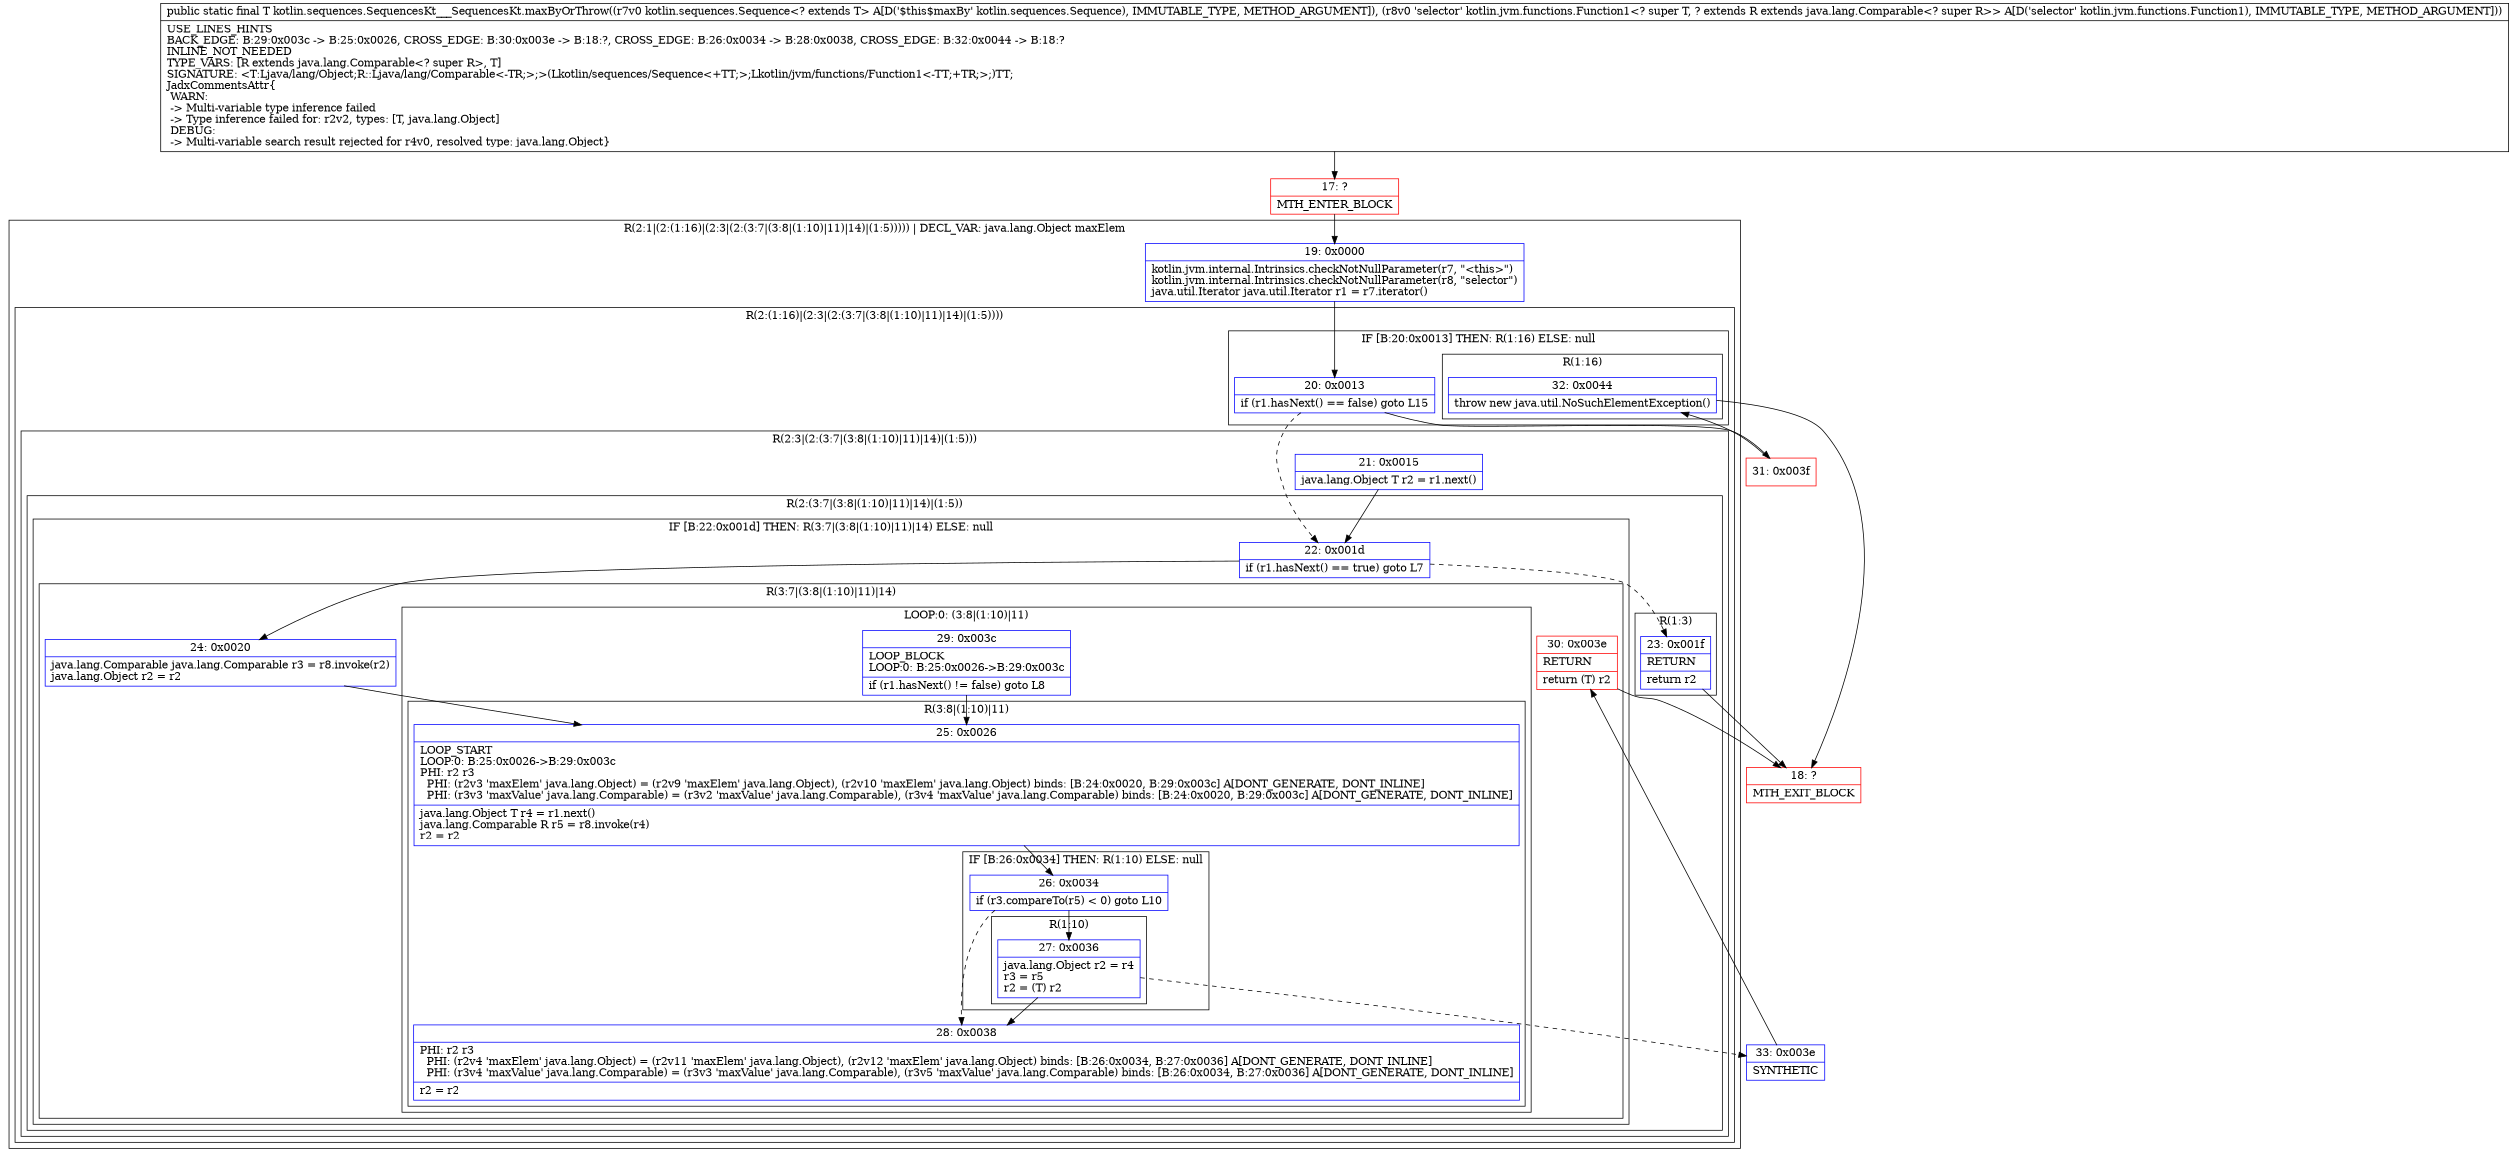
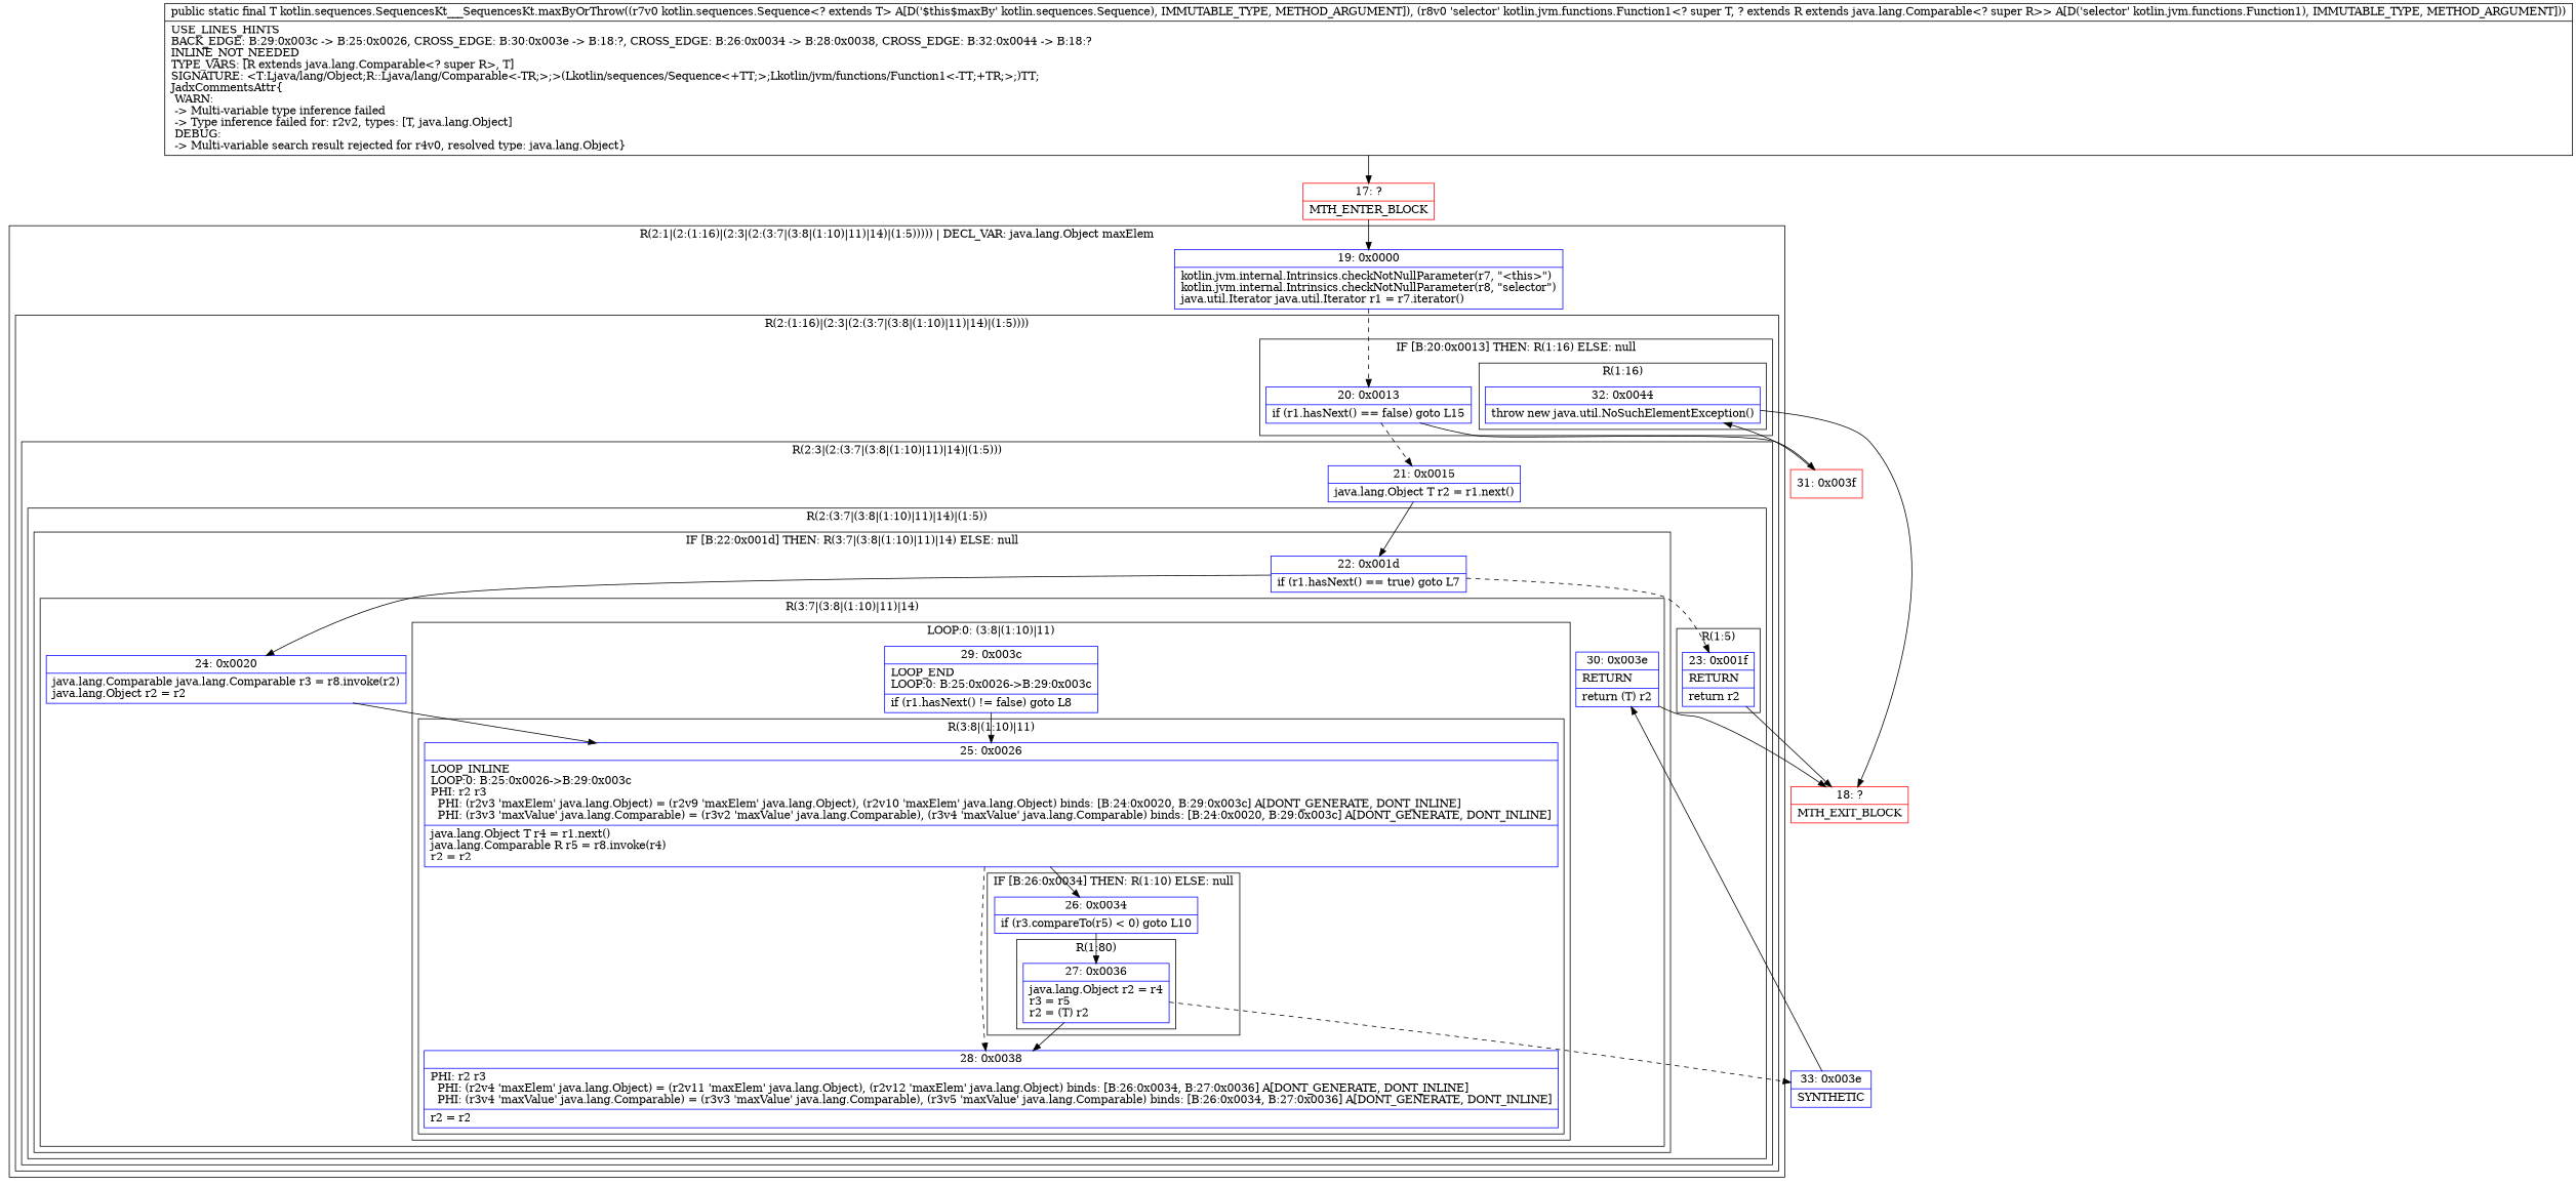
  digraph {
    node [color=blue shape=record]
    n1 [label="{32\:\ 0x0044|throw new java.util.NoSuchElementException()\l}"]
    n2 [label="{20\:\ 0x0013|if (r1.hasNext() == false) goto L15\l}"]
    n3 [label="{27\:\ 0x0036|java.lang.Object r2 = r4\lr3 = r5\lr2 = (T) r2\l}"]
    n4 [label="{26\:\ 0x0034|if (r3.compareTo(r5) \< 0) goto L10\l}"]
-   n5 [label="{25\:\ 0x0026|LOOP_START\lLOOP:0: B:25:0x0026\-\>B:29:0x003c\lPHI: r2 r3 \l  PHI: (r2v3 'maxElem' java.lang.Object) = (r2v9 'maxElem' java.lang.Object), (r2v10 'maxElem' java.lang.Object) binds: [B:24:0x0020, B:29:0x003c] A[DONT_GENERATE, DONT_INLINE]\l  PHI: (r3v3 'maxValue' java.lang.Comparable) = (r3v2 'maxValue' java.lang.Comparable), (r3v4 'maxValue' java.lang.Comparable) binds: [B:24:0x0020, B:29:0x003c] A[DONT_GENERATE, DONT_INLINE]\l|java.lang.Object T r4 = r1.next()\ljava.lang.Comparable R r5 = r8.invoke(r4)\lr2 = r2\l}"]
+   n5 [label="{25\:\ 0x0026|LOOP_INLINE\lLOOP:0: B:25:0x0026\-\>B:29:0x003c\lPHI: r2 r3 \l  PHI: (r2v3 'maxElem' java.lang.Object) = (r2v9 'maxElem' java.lang.Object), (r2v10 'maxElem' java.lang.Object) binds: [B:24:0x0020, B:29:0x003c] A[DONT_GENERATE, DONT_INLINE]\l  PHI: (r3v3 'maxValue' java.lang.Comparable) = (r3v2 'maxValue' java.lang.Comparable), (r3v4 'maxValue' java.lang.Comparable) binds: [B:24:0x0020, B:29:0x003c] A[DONT_GENERATE, DONT_INLINE]\l|java.lang.Object T r4 = r1.next()\ljava.lang.Comparable R r5 = r8.invoke(r4)\lr2 = r2\l}"]
    n6 [label="{28\:\ 0x0038|PHI: r2 r3 \l  PHI: (r2v4 'maxElem' java.lang.Object) = (r2v11 'maxElem' java.lang.Object), (r2v12 'maxElem' java.lang.Object) binds: [B:26:0x0034, B:27:0x0036] A[DONT_GENERATE, DONT_INLINE]\l  PHI: (r3v4 'maxValue' java.lang.Comparable) = (r3v3 'maxValue' java.lang.Comparable), (r3v5 'maxValue' java.lang.Comparable) binds: [B:26:0x0034, B:27:0x0036] A[DONT_GENERATE, DONT_INLINE]\l|r2 = r2\l}"]
-   n7 [label="{29\:\ 0x003c|LOOP_BLOCK\lLOOP:0: B:25:0x0026\-\>B:29:0x003c\l|if (r1.hasNext() != false) goto L8\l}"]
+   n7 [label="{29\:\ 0x003c|LOOP_END\lLOOP:0: B:25:0x0026\-\>B:29:0x003c\l|if (r1.hasNext() != false) goto L8\l}"]
    n8 [label="{24\:\ 0x0020|java.lang.Comparable java.lang.Comparable r3 = r8.invoke(r2)\ljava.lang.Object r2 = r2\l}"]
-   n9 [color=red label="{30\:\ 0x003e|RETURN\l|return (T) r2\l}"]
+   n9 [label="{30\:\ 0x003e|RETURN\l|return (T) r2\l}"]
    n10 [label="{22\:\ 0x001d|if (r1.hasNext() == true) goto L7\l}"]
    n11 [label="{23\:\ 0x001f|RETURN\l|return r2\l}"]
    n12 [label="{21\:\ 0x0015|java.lang.Object T r2 = r1.next()\l}"]
    n13 [label="{19\:\ 0x0000|kotlin.jvm.internal.Intrinsics.checkNotNullParameter(r7, \"\<this\>\")\lkotlin.jvm.internal.Intrinsics.checkNotNullParameter(r8, \"selector\")\ljava.util.Iterator java.util.Iterator r1 = r7.iterator()\l}"]
    n14 [color=red label="{18\:\ ?|MTH_EXIT_BLOCK\l}"]
    n15 [color=red label="{31\:\ 0x003f}"]
    n16 [label="{33\:\ 0x003e|SYNTHETIC\l}"]
    n17 [color=red label="{17\:\ ?|MTH_ENTER_BLOCK\l}"]
    n18 [label="{public static final T kotlin.sequences.SequencesKt___SequencesKt.maxByOrThrow((r7v0 kotlin.sequences.Sequence\<? extends T\> A[D('$this$maxBy' kotlin.sequences.Sequence), IMMUTABLE_TYPE, METHOD_ARGUMENT]), (r8v0 'selector' kotlin.jvm.functions.Function1\<? super T, ? extends R extends java.lang.Comparable\<? super R\>\> A[D('selector' kotlin.jvm.functions.Function1), IMMUTABLE_TYPE, METHOD_ARGUMENT]))  | USE_LINES_HINTS\lBACK_EDGE: B:29:0x003c \-\> B:25:0x0026, CROSS_EDGE: B:30:0x003e \-\> B:18:?, CROSS_EDGE: B:26:0x0034 \-\> B:28:0x0038, CROSS_EDGE: B:32:0x0044 \-\> B:18:?\lINLINE_NOT_NEEDED\lTYPE_VARS: [R extends java.lang.Comparable\<? super R\>, T]\lSIGNATURE: \<T:Ljava\/lang\/Object;R::Ljava\/lang\/Comparable\<\-TR;\>;\>(Lkotlin\/sequences\/Sequence\<+TT;\>;Lkotlin\/jvm\/functions\/Function1\<\-TT;+TR;\>;)TT;\lJadxCommentsAttr\{\l WARN: \l \-\> Multi\-variable type inference failed\l \-\> Type inference failed for: r2v2, types: [T, java.lang.Object]\l DEBUG: \l \-\> Multi\-variable search result rejected for r4v0, resolved type: java.lang.Object\}\l}" color=""]
    subgraph cluster_1 {
      label="R(2:1|(2:(1:16)|(2:3|(2:(3:7|(3:8|(1:10)|11)|14)|(1:5))))) | DECL_VAR: java.lang.Object maxElem\l"
      n13
      subgraph cluster_2 {
        label="R(2:(1:16)|(2:3|(2:(3:7|(3:8|(1:10)|11)|14)|(1:5))))"
        subgraph cluster_3 {
          label="IF [B:20:0x0013] THEN: R(1:16) ELSE: null"
          n2
          subgraph cluster_4 {
            label="R(1:16)"
            n1
          }
        }
        subgraph cluster_5 {
          label="R(2:3|(2:(3:7|(3:8|(1:10)|11)|14)|(1:5)))"
          n12
          subgraph cluster_6 {
            label="R(2:(3:7|(3:8|(1:10)|11)|14)|(1:5))"
            subgraph cluster_7 {
              label="IF [B:22:0x001d] THEN: R(3:7|(3:8|(1:10)|11)|14) ELSE: null"
              n10
              subgraph cluster_8 {
                label="R(3:7|(3:8|(1:10)|11)|14)"
                n8
                n9
                subgraph cluster_9 {
                  label="LOOP:0: (3:8|(1:10)|11)"
                  n7
                  subgraph cluster_10 {
                    label="R(3:8|(1:10)|11)"
                    n5
                    n6
                    subgraph cluster_11 {
                      label="IF [B:26:0x0034] THEN: R(1:10) ELSE: null"
                      n4
                      subgraph cluster_12 {
-                       label="R(1:10)"
+                       label="R(1:80)"
                        n3
                      }
                    }
                  }
                }
              }
            }
            subgraph cluster_13 {
-             label="R(1:3)"
+             label="R(1:5)"
              n11
            }
          }
        }
      }
    }
    n1 -> n14
-   n2 -> n10 [style=dashed]
+   n2 -> n12 [style=dashed]
    n2 -> n15
    n3 -> n6
    n3 -> n16 [style=dashed]
    n4 -> n3
-   n4 -> n6 [style=dashed]
+   n5 -> n6 [style=dashed]
    n5 -> n4
    n7 -> n5
    n8 -> n5
    n9 -> n14
    n10 -> n8
    n10 -> n11 [style=dashed]
    n11 -> n14
    n12 -> n10
-   n13 -> n2
+   n13 -> n2 [style=dashed]
    n15 -> n1
    n16 -> n9
    n17 -> n13
    n18 -> n17
  }
